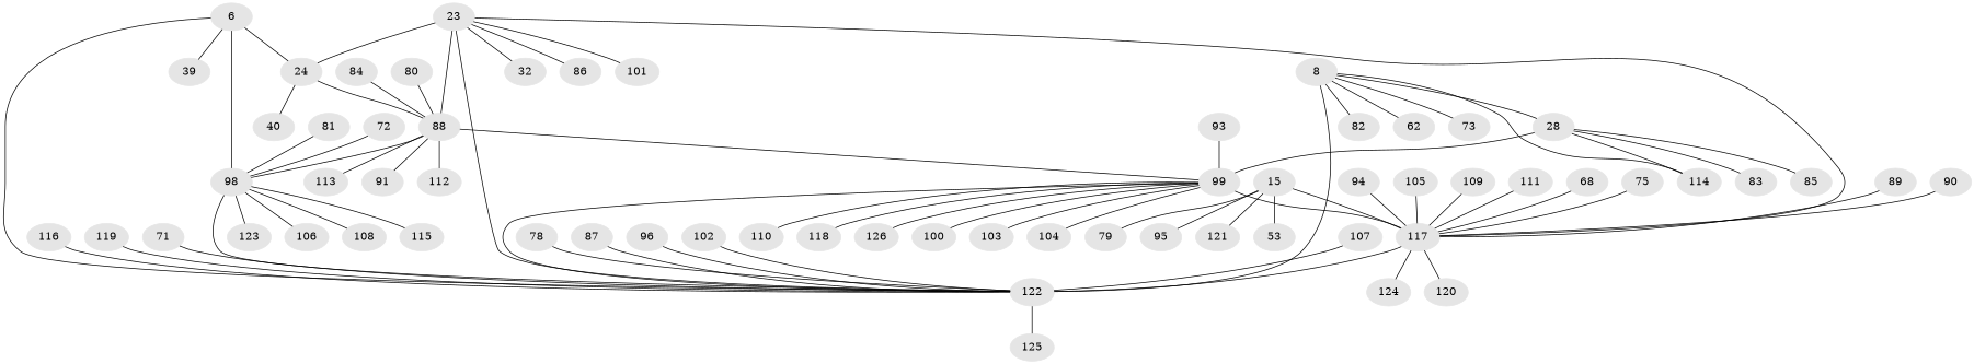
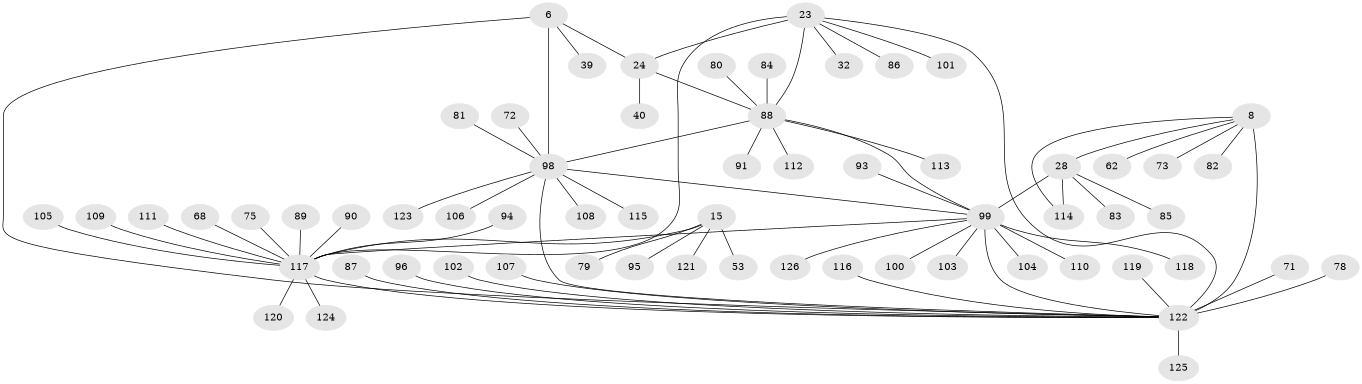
  graph {
    node [color=gray90 style=filled]
    6 [super="+1"]
    24 [super="+21"]
    39
    98 [super="+66"]
    122 [super="+58"]
    88 [super="+22+47+76"]
    n7 [label=40]
    99 [super="+74+77"]
    106 [super="+37"]
    108
    115 [super="+67"]
    123
    125
    8 [super="+7"]
    28 [super="+26"]
    62
    73
    82
    114
    83
    85
    15 [super="+14"]
    53
    79
    95
    117 [super="+97+18+34+17+41+42+52+55+56"]
    121 [super="+65"]
    120
    124
    23 [super="+20"]
    32
    86
    101
    91
    112 [super="+70"]
    113
    100
    103
    104
    110
    118
    126
    68
    71
    72
    75
    78
    80
    81
    84
    87 [super="+63"]
    89
    90
    93
    94 [super="+92"]
    96
    102
    105
    107
    109
    111
    116
    119
    6 -- 24
    6 -- 39
    6 -- 98 [weight=8]
    6 -- 122
    24 -- 88 [weight=4]
    24 -- n7
    98 -- 122 [weight=2]
+   98 -- 99
    98 -- 106
    98 -- 108
    98 -- 115
    98 -- 123
    122 -- 125
    88 -- 98
    88 -- 99
    88 -- 91
    88 -- 112
    88 -- 113
    99 -- 122
    99 -- 117 [weight=2]
    99 -- 100
    99 -- 103
    99 -- 104
    99 -- 110
    99 -- 118
    99 -- 126
    8 -- 122 [weight=9]
    8 -- 28
    8 -- 62
    8 -- 73
    8 -- 82
    8 -- 114
    28 -- 99 [weight=8]
    28 -- 114
    28 -- 83
    28 -- 85
    15 -- 53
    15 -- 79
    15 -- 95
    15 -- 117 [weight=8]
    15 -- 121
    117 -- 122 [weight=2]
    117 -- 120
    117 -- 124
    23 -- 24 [weight=4]
    23 -- 122
    23 -- 88 [weight=4]
    23 -- 117 [weight=2]
    23 -- 32
    23 -- 86
    23 -- 101
    68 -- 117
    71 -- 122
    72 -- 98
    75 -- 117
    78 -- 122
    80 -- 88
    81 -- 98
    84 -- 88
    87 -- 122
    89 -- 117
    90 -- 117
    93 -- 99
    94 -- 117
    96 -- 122
    102 -- 122
    105 -- 117
    107 -- 122
    109 -- 117
    111 -- 117
    116 -- 122
    119 -- 122
  }
